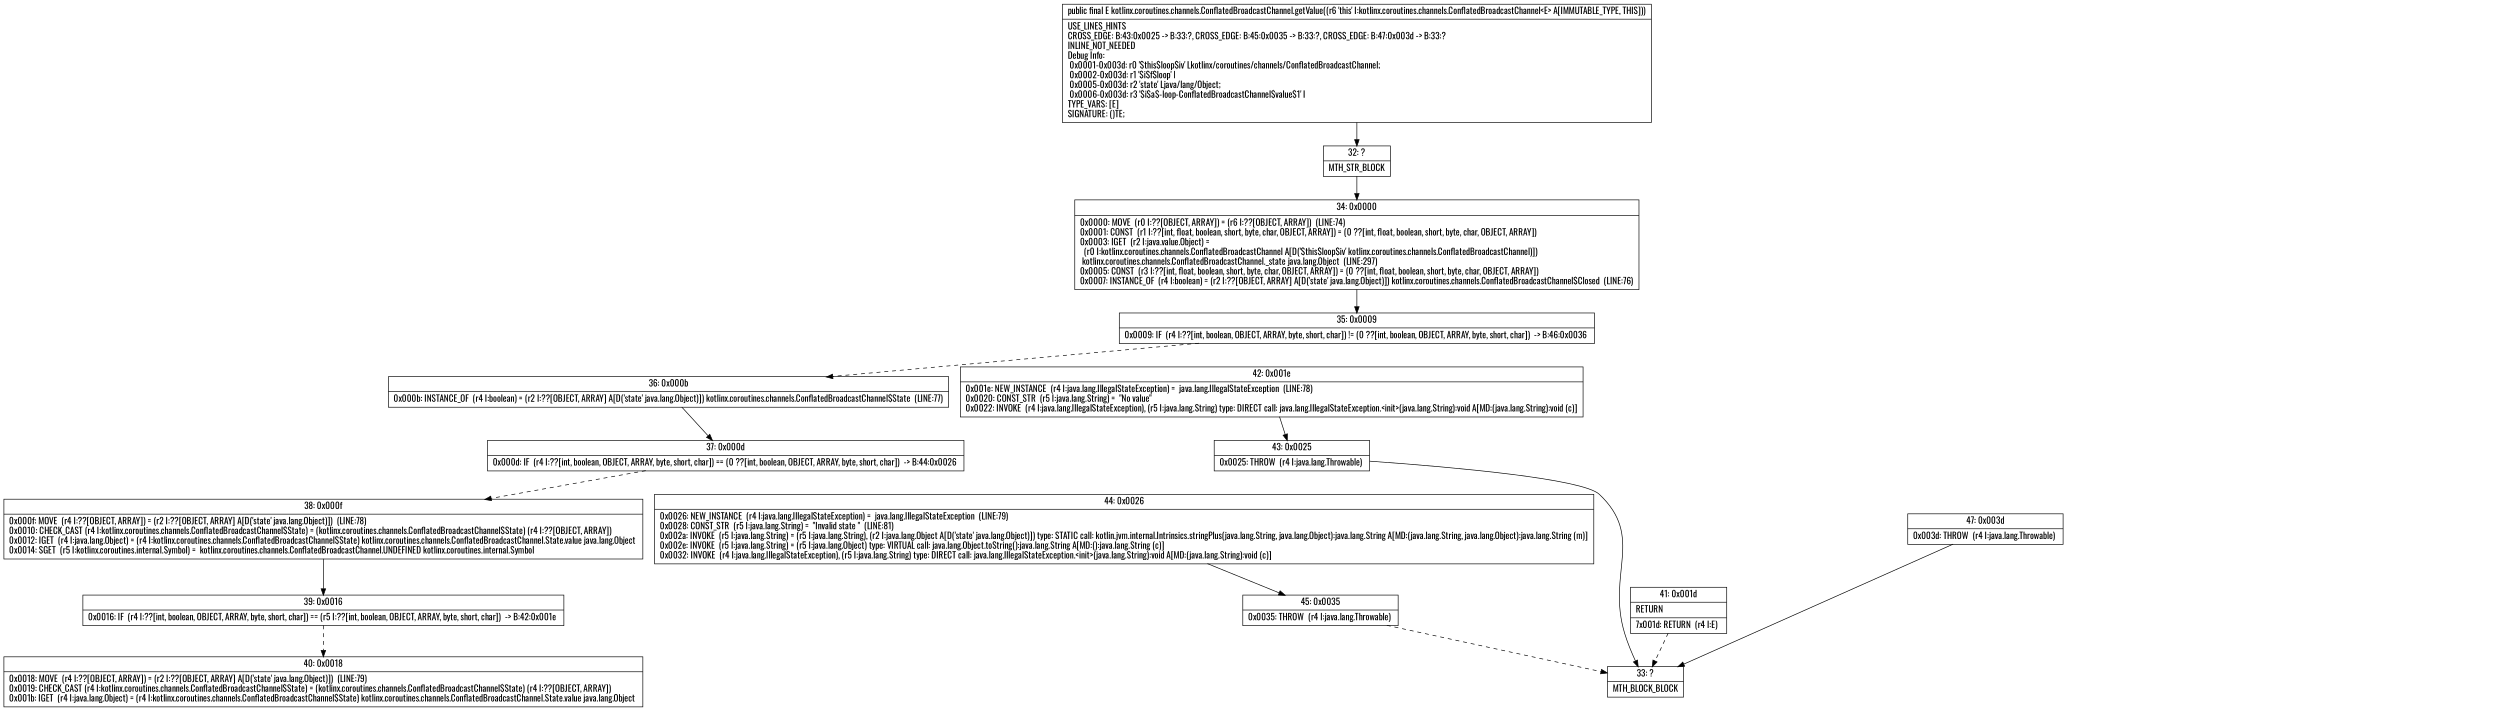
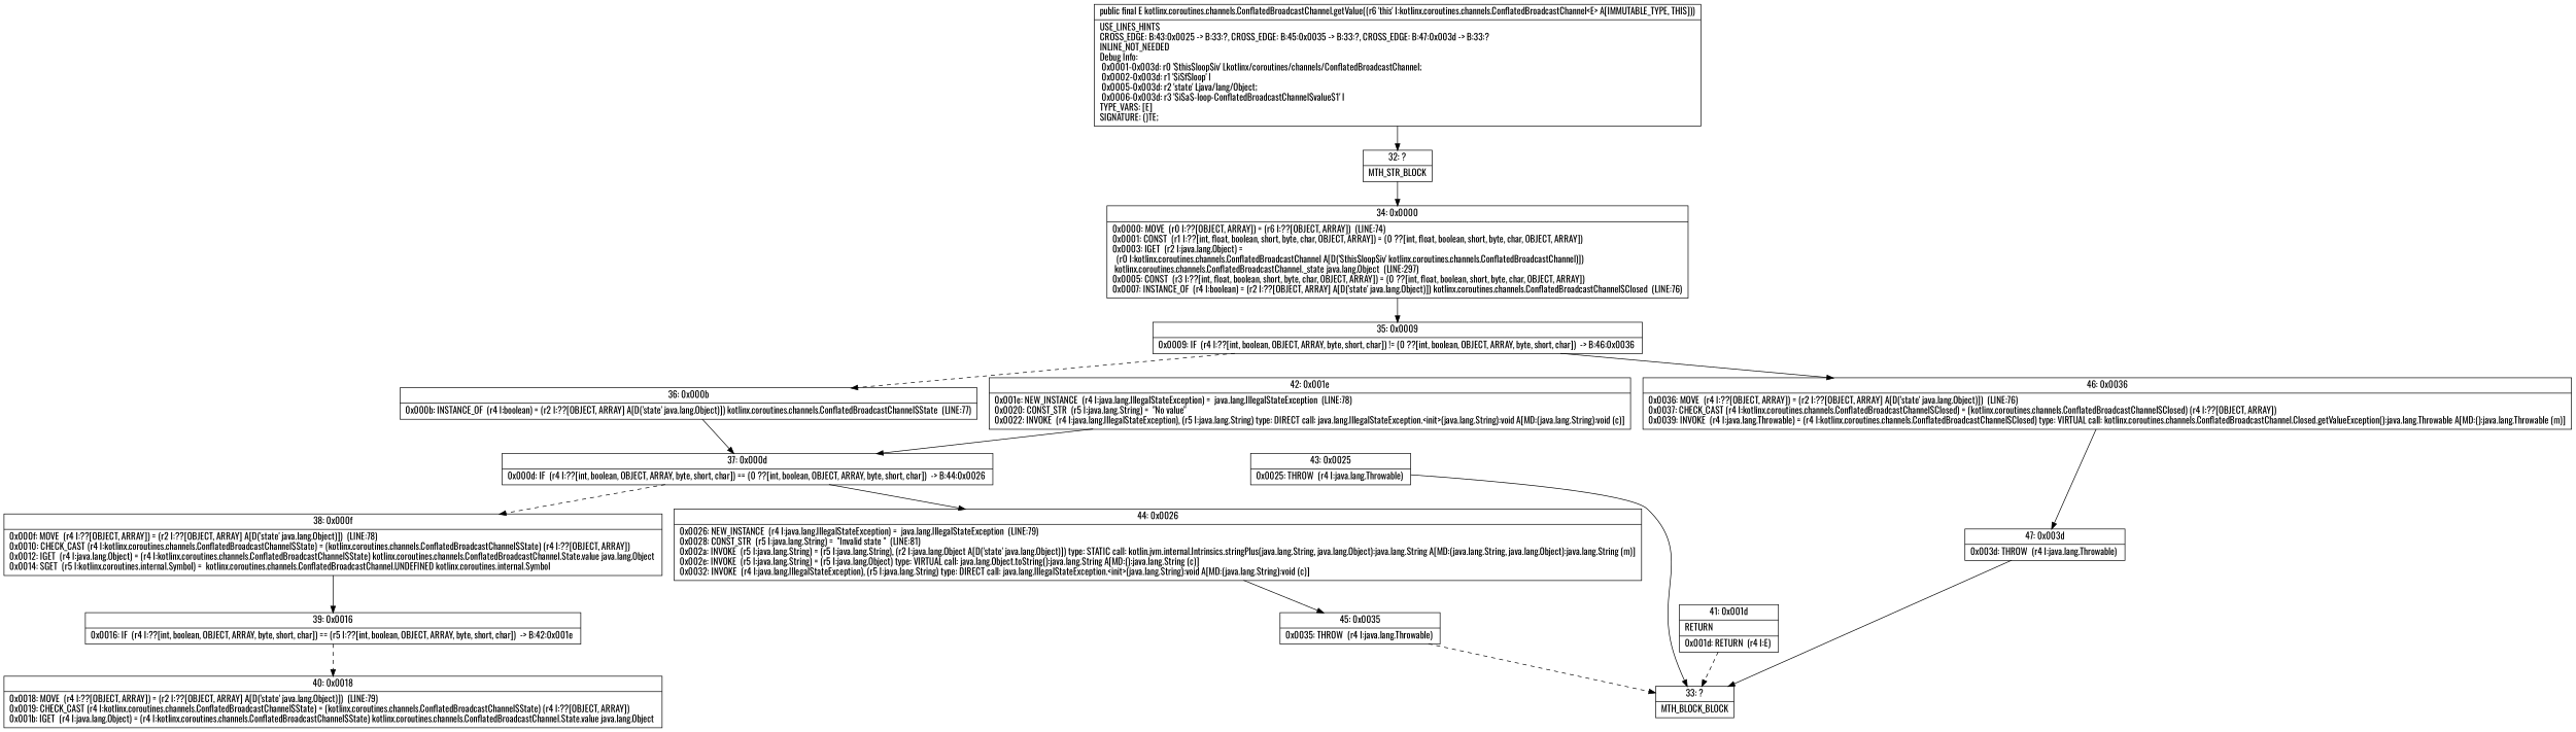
  digraph {
    fontname=Oswald
    node [fontname=Oswald shape=record]
    edge [fontname=Oswald]
    n1 [label="{32\:\ ?|MTH_STR_BLOCK\l}"]
-   n2 [label="{34\:\ 0x0000|0x0000: MOVE  (r0 I:??[OBJECT, ARRAY]) = (r6 I:??[OBJECT, ARRAY])  (LINE:74)\l0x0001: CONST  (r1 I:??[int, float, boolean, short, byte, char, OBJECT, ARRAY]) = (0 ??[int, float, boolean, short, byte, char, OBJECT, ARRAY]) \l0x0003: IGET  (r2 I:java.value.Object) = \l  (r0 I:kotlinx.coroutines.channels.ConflatedBroadcastChannel A[D('$this$loop$iv' kotlinx.coroutines.channels.ConflatedBroadcastChannel)])\l kotlinx.coroutines.channels.ConflatedBroadcastChannel._state java.lang.Object  (LINE:297)\l0x0005: CONST  (r3 I:??[int, float, boolean, short, byte, char, OBJECT, ARRAY]) = (0 ??[int, float, boolean, short, byte, char, OBJECT, ARRAY]) \l0x0007: INSTANCE_OF  (r4 I:boolean) = (r2 I:??[OBJECT, ARRAY] A[D('state' java.lang.Object)]) kotlinx.coroutines.channels.ConflatedBroadcastChannel$Closed  (LINE:76)\l}"]
+   n2 [label="{34\:\ 0x0000|0x0000: MOVE  (r0 I:??[OBJECT, ARRAY]) = (r6 I:??[OBJECT, ARRAY])  (LINE:74)\l0x0001: CONST  (r1 I:??[int, float, boolean, short, byte, char, OBJECT, ARRAY]) = (0 ??[int, float, boolean, short, byte, char, OBJECT, ARRAY]) \l0x0003: IGET  (r2 I:java.lang.Object) = \l  (r0 I:kotlinx.coroutines.channels.ConflatedBroadcastChannel A[D('$this$loop$iv' kotlinx.coroutines.channels.ConflatedBroadcastChannel)])\l kotlinx.coroutines.channels.ConflatedBroadcastChannel._state java.lang.Object  (LINE:297)\l0x0005: CONST  (r3 I:??[int, float, boolean, short, byte, char, OBJECT, ARRAY]) = (0 ??[int, float, boolean, short, byte, char, OBJECT, ARRAY]) \l0x0007: INSTANCE_OF  (r4 I:boolean) = (r2 I:??[OBJECT, ARRAY] A[D('state' java.lang.Object)]) kotlinx.coroutines.channels.ConflatedBroadcastChannel$Closed  (LINE:76)\l}"]
    n3 [label="{35\:\ 0x0009|0x0009: IF  (r4 I:??[int, boolean, OBJECT, ARRAY, byte, short, char]) != (0 ??[int, boolean, OBJECT, ARRAY, byte, short, char])  \-\> B:46:0x0036 \l}"]
    n4 [label="{36\:\ 0x000b|0x000b: INSTANCE_OF  (r4 I:boolean) = (r2 I:??[OBJECT, ARRAY] A[D('state' java.lang.Object)]) kotlinx.coroutines.channels.ConflatedBroadcastChannel$State  (LINE:77)\l}"]
+   n5 [label="{46\:\ 0x0036|0x0036: MOVE  (r4 I:??[OBJECT, ARRAY]) = (r2 I:??[OBJECT, ARRAY] A[D('state' java.lang.Object)])  (LINE:76)\l0x0037: CHECK_CAST (r4 I:kotlinx.coroutines.channels.ConflatedBroadcastChannel$Closed) = (kotlinx.coroutines.channels.ConflatedBroadcastChannel$Closed) (r4 I:??[OBJECT, ARRAY]) \l0x0039: INVOKE  (r4 I:java.lang.Throwable) = (r4 I:kotlinx.coroutines.channels.ConflatedBroadcastChannel$Closed) type: VIRTUAL call: kotlinx.coroutines.channels.ConflatedBroadcastChannel.Closed.getValueException():java.lang.Throwable A[MD:():java.lang.Throwable (m)]\l}"]
    n6 [label="{37\:\ 0x000d|0x000d: IF  (r4 I:??[int, boolean, OBJECT, ARRAY, byte, short, char]) == (0 ??[int, boolean, OBJECT, ARRAY, byte, short, char])  \-\> B:44:0x0026 \l}"]
    n7 [label="{47\:\ 0x003d|0x003d: THROW  (r4 I:java.lang.Throwable) \l}"]
    n8 [label="{38\:\ 0x000f|0x000f: MOVE  (r4 I:??[OBJECT, ARRAY]) = (r2 I:??[OBJECT, ARRAY] A[D('state' java.lang.Object)])  (LINE:78)\l0x0010: CHECK_CAST (r4 I:kotlinx.coroutines.channels.ConflatedBroadcastChannel$State) = (kotlinx.coroutines.channels.ConflatedBroadcastChannel$State) (r4 I:??[OBJECT, ARRAY]) \l0x0012: IGET  (r4 I:java.lang.Object) = (r4 I:kotlinx.coroutines.channels.ConflatedBroadcastChannel$State) kotlinx.coroutines.channels.ConflatedBroadcastChannel.State.value java.lang.Object \l0x0014: SGET  (r5 I:kotlinx.coroutines.internal.Symbol) =  kotlinx.coroutines.channels.ConflatedBroadcastChannel.UNDEFINED kotlinx.coroutines.internal.Symbol \l}"]
    n9 [label="{44\:\ 0x0026|0x0026: NEW_INSTANCE  (r4 I:java.lang.IllegalStateException) =  java.lang.IllegalStateException  (LINE:79)\l0x0028: CONST_STR  (r5 I:java.lang.String) =  \"Invalid state \"  (LINE:81)\l0x002a: INVOKE  (r5 I:java.lang.String) = (r5 I:java.lang.String), (r2 I:java.lang.Object A[D('state' java.lang.Object)]) type: STATIC call: kotlin.jvm.internal.Intrinsics.stringPlus(java.lang.String, java.lang.Object):java.lang.String A[MD:(java.lang.String, java.lang.Object):java.lang.String (m)]\l0x002e: INVOKE  (r5 I:java.lang.String) = (r5 I:java.lang.Object) type: VIRTUAL call: java.lang.Object.toString():java.lang.String A[MD:():java.lang.String (c)]\l0x0032: INVOKE  (r4 I:java.lang.IllegalStateException), (r5 I:java.lang.String) type: DIRECT call: java.lang.IllegalStateException.\<init\>(java.lang.String):void A[MD:(java.lang.String):void (c)]\l}"]
    n10 [label="{39\:\ 0x0016|0x0016: IF  (r4 I:??[int, boolean, OBJECT, ARRAY, byte, short, char]) == (r5 I:??[int, boolean, OBJECT, ARRAY, byte, short, char])  \-\> B:42:0x001e \l}"]
    n11 [label="{45\:\ 0x0035|0x0035: THROW  (r4 I:java.lang.Throwable) \l}"]
    n12 [label="{40\:\ 0x0018|0x0018: MOVE  (r4 I:??[OBJECT, ARRAY]) = (r2 I:??[OBJECT, ARRAY] A[D('state' java.lang.Object)])  (LINE:79)\l0x0019: CHECK_CAST (r4 I:kotlinx.coroutines.channels.ConflatedBroadcastChannel$State) = (kotlinx.coroutines.channels.ConflatedBroadcastChannel$State) (r4 I:??[OBJECT, ARRAY]) \l0x001b: IGET  (r4 I:java.lang.Object) = (r4 I:kotlinx.coroutines.channels.ConflatedBroadcastChannel$State) kotlinx.coroutines.channels.ConflatedBroadcastChannel.State.value java.lang.Object \l}"]
    n13 [label="{42\:\ 0x001e|0x001e: NEW_INSTANCE  (r4 I:java.lang.IllegalStateException) =  java.lang.IllegalStateException  (LINE:78)\l0x0020: CONST_STR  (r5 I:java.lang.String) =  \"No value\" \l0x0022: INVOKE  (r4 I:java.lang.IllegalStateException), (r5 I:java.lang.String) type: DIRECT call: java.lang.IllegalStateException.\<init\>(java.lang.String):void A[MD:(java.lang.String):void (c)]\l}"]
    n14 [label="{43\:\ 0x0025|0x0025: THROW  (r4 I:java.lang.Throwable) \l}"]
-   n15 [label="{41\:\ 0x001d|RETURN\l|7x001d: RETURN  (r4 I:E) \l}"]
+   n15 [label="{41\:\ 0x001d|RETURN\l|0x001d: RETURN  (r4 I:E) \l}"]
    n16 [label="{33\:\ ?|MTH_BLOCK_BLOCK\l}"]
    n17 [label="{public final E kotlinx.coroutines.channels.ConflatedBroadcastChannel.getValue((r6 'this' I:kotlinx.coroutines.channels.ConflatedBroadcastChannel\<E\> A[IMMUTABLE_TYPE, THIS]))  | USE_LINES_HINTS\lCROSS_EDGE: B:43:0x0025 \-\> B:33:?, CROSS_EDGE: B:45:0x0035 \-\> B:33:?, CROSS_EDGE: B:47:0x003d \-\> B:33:?\lINLINE_NOT_NEEDED\lDebug Info:\l  0x0001\-0x003d: r0 '$this$loop$iv' Lkotlinx\/coroutines\/channels\/ConflatedBroadcastChannel;\l  0x0002\-0x003d: r1 '$i$f$loop' I\l  0x0005\-0x003d: r2 'state' Ljava\/lang\/Object;\l  0x0006\-0x003d: r3 '$i$a$\-loop\-ConflatedBroadcastChannel$value$1' I\lTYPE_VARS: [E]\lSIGNATURE: ()TE;\l}"]
    n1 -> n2
    n2 -> n3
    n3 -> n4 [style=dashed]
+   n3 -> n5
    n4 -> n6
+   n5 -> n7
    n6 -> n8 [style=dashed]
+   n6 -> n9
    n7 -> n16
    n8 -> n10
    n9 -> n11
    n10 -> n12 [style=dashed]
    n11 -> n16 [style=dashed]
-   n13 -> n14
+   n13 -> n6
    n14 -> n16
    n15 -> n16 [style=dashed]
    n17 -> n1
  }
